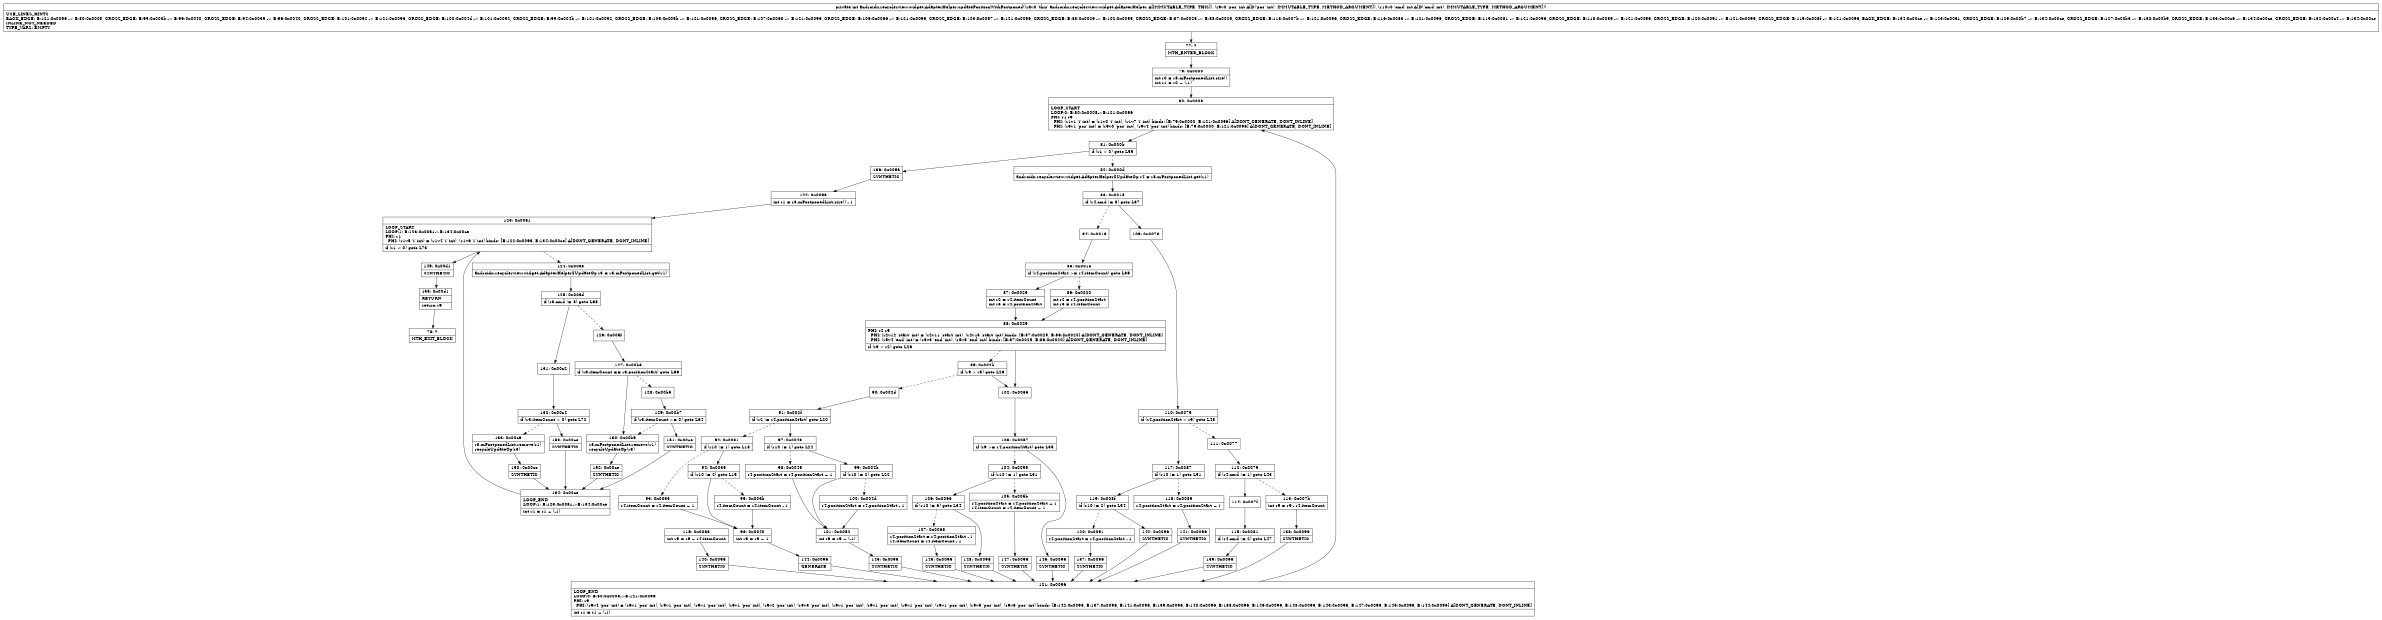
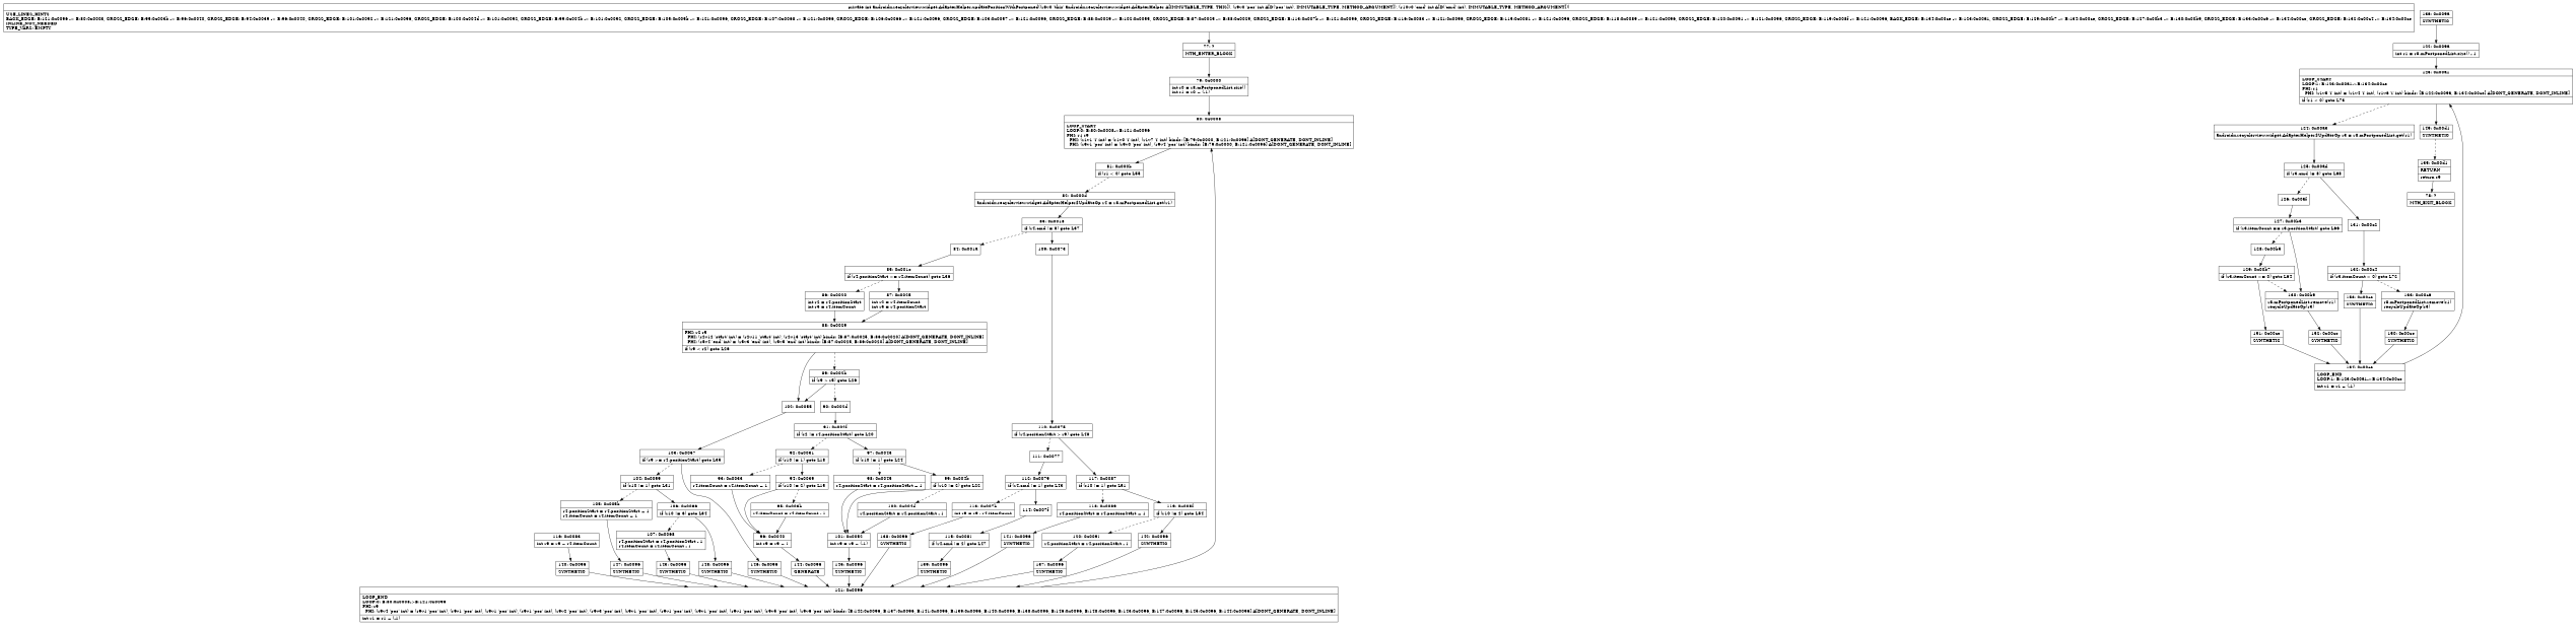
  digraph {
    node [shape=record]
    n1 [label="{77\:\ ?|MTH_ENTER_BLOCK\l}"]
    n2 [label="{79\:\ 0x0000|int r0 = r8.mPostponedList.size()\lint r1 = r0 + (\-1)\l}"]
    n3 [label="{80\:\ 0x0008|LOOP_START\lLOOP:0: B:80:0x0008\-\>B:121:0x0096\lPHI: r1 r9 \l  PHI: (r1v1 'i' int) = (r1v0 'i' int), (r1v7 'i' int) binds: [B:79:0x0000, B:121:0x0096] A[DONT_GENERATE, DONT_INLINE]\l  PHI: (r9v1 'pos' int) = (r9v0 'pos' int), (r9v4 'pos' int) binds: [B:79:0x0000, B:121:0x0096] A[DONT_GENERATE, DONT_INLINE]\l}"]
    n4 [label="{81\:\ 0x000b|if (r1 \< 0) goto L55\l}"]
    n5 [label="{82\:\ 0x000d|androidx.recyclerview.widget.AdapterHelper$UpdateOp r4 = r8.mPostponedList.get(r1)\l}"]
    n6 [label="{136\:\ 0x009a|SYNTHETIC\l}"]
    n7 [label="{83\:\ 0x0018|if (r4.cmd != 8) goto L37\l}"]
    n8 [label="{122\:\ 0x009a|int r1 = r8.mPostponedList.size() \- 1\l}"]
    n9 [label="{84\:\ 0x001a}"]
    n10 [label="{109\:\ 0x0073}"]
    n11 [label="{85\:\ 0x001e|if (r4.positionStart \>= r4.itemCount) goto L36\l}"]
    n12 [label="{110\:\ 0x0075|if (r4.positionStart \> r9) goto L48\l}"]
    n13 [label="{86\:\ 0x0020|int r2 = r4.positionStart\lint r5 = r4.itemCount\l}"]
    n14 [label="{87\:\ 0x0025|int r2 = r4.itemCount\lint r5 = r4.positionStart\l}"]
    n15 [label="{88\:\ 0x0029|PHI: r2 r5 \l  PHI: (r2v12 'start' int) = (r2v11 'start' int), (r2v13 'start' int) binds: [B:87:0x0025, B:86:0x0020] A[DONT_GENERATE, DONT_INLINE]\l  PHI: (r5v4 'end' int) = (r5v3 'end' int), (r5v5 'end' int) binds: [B:87:0x0025, B:86:0x0020] A[DONT_GENERATE, DONT_INLINE]\l|if (r9 \< r2) goto L26\l}"]
    n16 [label="{89\:\ 0x002b|if (r9 \> r5) goto L26\l}"]
    n17 [label="{102\:\ 0x0055}"]
    n18 [label="{90\:\ 0x002d}"]
    n19 [label="{103\:\ 0x0057|if (r9 \>= r4.positionStart) goto L35\l}"]
    n20 [label="{91\:\ 0x002f|if (r2 != r4.positionStart) goto L20\l}"]
    n21 [label="{92\:\ 0x0031|if (r10 != 1) goto L18\l}"]
    n22 [label="{97\:\ 0x0043|if (r10 != 1) goto L24\l}"]
    n23 [label="{93\:\ 0x0033|r4.itemCount = r4.itemCount + 1\l}"]
    n24 [label="{94\:\ 0x0039|if (r10 != 2) goto L15\l}"]
    n25 [label="{98\:\ 0x0045|r4.positionStart = r4.positionStart + 1\l}"]
    n26 [label="{99\:\ 0x004b|if (r10 != 2) goto L22\l}"]
    n27 [label="{96\:\ 0x0040|int r9 = r9 + 1\l}"]
    n28 [label="{95\:\ 0x003b|r4.itemCount = r4.itemCount \- 1\l}"]
    n29 [label="{144\:\ 0x0096|GENERATE\l}"]
    n30 [label="{121\:\ 0x0096|LOOP_END\lLOOP:0: B:80:0x0008\-\>B:121:0x0096\lPHI: r9 \l  PHI: (r9v4 'pos' int) = (r9v1 'pos' int), (r9v1 'pos' int), (r9v1 'pos' int), (r9v1 'pos' int), (r9v2 'pos' int), (r9v3 'pos' int), (r9v1 'pos' int), (r9v1 'pos' int), (r9v1 'pos' int), (r9v1 'pos' int), (r9v5 'pos' int), (r9v6 'pos' int) binds: [B:142:0x0096, B:137:0x0096, B:141:0x0096, B:139:0x0096, B:140:0x0096, B:138:0x0096, B:146:0x0096, B:148:0x0096, B:143:0x0096, B:147:0x0096, B:145:0x0096, B:144:0x0096] A[DONT_GENERATE, DONT_INLINE]\l|int r1 = r1 + (\-1)\l}"]
    n31 [label="{101\:\ 0x0052|int r9 = r9 + (\-1)\l}"]
    n32 [label="{100\:\ 0x004d|r4.positionStart = r4.positionStart \- 1\l}"]
    n33 [label="{145\:\ 0x0096|SYNTHETIC\l}"]
    n34 [label="{104\:\ 0x0059|if (r10 != 1) goto L31\l}"]
    n35 [label="{146\:\ 0x0096|SYNTHETIC\l}"]
    n36 [label="{105\:\ 0x005b|r4.positionStart = r4.positionStart + 1\lr4.itemCount = r4.itemCount + 1\l}"]
    n37 [label="{106\:\ 0x0066|if (r10 != 6) goto L34\l}"]
    n38 [label="{147\:\ 0x0096|SYNTHETIC\l}"]
    n39 [label="{107\:\ 0x0068|r4.positionStart = r4.positionStart \- 1\lr4.itemCount = r4.itemCount \- 1\l}"]
    n40 [label="{148\:\ 0x0096|SYNTHETIC\l}"]
    n41 [label="{143\:\ 0x0096|SYNTHETIC\l}"]
    n42 [label="{111\:\ 0x0077}"]
    n43 [label="{117\:\ 0x0087|if (r10 != 1) goto L51\l}"]
    n44 [label="{112\:\ 0x0079|if (r4.cmd != 1) goto L43\l}"]
    n45 [label="{118\:\ 0x0089|r4.positionStart = r4.positionStart + 1\l}"]
    n46 [label="{119\:\ 0x008f|if (r10 != 2) goto L54\l}"]
    n47 [label="{113\:\ 0x007b|int r9 = r9 \- r4.itemCount\l}"]
    n48 [label="{114\:\ 0x007f}"]
    n49 [label="{138\:\ 0x0096|SYNTHETIC\l}"]
    n50 [label="{115\:\ 0x0081|if (r4.cmd != 2) goto L47\l}"]
    n51 [label="{139\:\ 0x0096|SYNTHETIC\l}"]
    n52 [label="{116\:\ 0x0083|int r9 = r9 + r4.itemCount\l}"]
    n53 [label="{140\:\ 0x0096|SYNTHETIC\l}"]
    n54 [label="{141\:\ 0x0096|SYNTHETIC\l}"]
    n55 [label="{120\:\ 0x0091|r4.positionStart = r4.positionStart \- 1\l}"]
    n56 [label="{142\:\ 0x0096|SYNTHETIC\l}"]
    n57 [label="{137\:\ 0x0096|SYNTHETIC\l}"]
    n58 [label="{123\:\ 0x00a1|LOOP_START\lLOOP:1: B:123:0x00a1\-\>B:134:0x00ce\lPHI: r1 \l  PHI: (r1v5 'i' int) = (r1v4 'i' int), (r1v6 'i' int) binds: [B:122:0x009a, B:134:0x00ce] A[DONT_GENERATE, DONT_INLINE]\l|if (r1 \< 0) goto L73\l}"]
    n59 [label="{124\:\ 0x00a3|androidx.recyclerview.widget.AdapterHelper$UpdateOp r3 = r8.mPostponedList.get(r1)\l}"]
    n60 [label="{149\:\ 0x00d1|SYNTHETIC\l}"]
    n61 [label="{125\:\ 0x00ad|if (r3.cmd != 8) goto L68\l}"]
    n62 [label="{135\:\ 0x00d1|RETURN\l|return r9\l}"]
    n63 [label="{126\:\ 0x00af}"]
    n64 [label="{131\:\ 0x00c2}"]
    n65 [label="{127\:\ 0x00b3|if (r3.itemCount == r3.positionStart) goto L66\l}"]
    n66 [label="{132\:\ 0x00c4|if (r3.itemCount \> 0) goto L72\l}"]
    n67 [label="{128\:\ 0x00b5}"]
    n68 [label="{130\:\ 0x00b9|r8.mPostponedList.remove(r1)\lrecycleUpdateOp(r3)\l}"]
    n69 [label="{129\:\ 0x00b7|if (r3.itemCount \>= 0) goto L64\l}"]
    n70 [label="{152\:\ 0x00ce|SYNTHETIC\l}"]
    n71 [label="{151\:\ 0x00ce|SYNTHETIC\l}"]
    n72 [label="{134\:\ 0x00ce|LOOP_END\lLOOP:1: B:123:0x00a1\-\>B:134:0x00ce\l|int r1 = r1 + (\-1)\l}"]
    n73 [label="{133\:\ 0x00c6|r8.mPostponedList.remove(r1)\lrecycleUpdateOp(r3)\l}"]
    n74 [label="{153\:\ 0x00ce|SYNTHETIC\l}"]
    n75 [label="{150\:\ 0x00ce|SYNTHETIC\l}"]
    n76 [label="{78\:\ ?|MTH_EXIT_BLOCK\l}"]
    n77 [label="{private int androidx.recyclerview.widget.AdapterHelper.updatePositionWithPostponed((r8v0 'this' androidx.recyclerview.widget.AdapterHelper A[IMMUTABLE_TYPE, THIS]), (r9v0 'pos' int A[D('pos' int), IMMUTABLE_TYPE, METHOD_ARGUMENT]), (r10v0 'cmd' int A[D('cmd' int), IMMUTABLE_TYPE, METHOD_ARGUMENT]))  | USE_LINES_HINTS\lBACK_EDGE: B:121:0x0096 \-\> B:80:0x0008, CROSS_EDGE: B:95:0x003b \-\> B:96:0x0040, CROSS_EDGE: B:94:0x0039 \-\> B:96:0x0040, CROSS_EDGE: B:101:0x0052 \-\> B:121:0x0096, CROSS_EDGE: B:100:0x004d \-\> B:101:0x0052, CROSS_EDGE: B:99:0x004b \-\> B:101:0x0052, CROSS_EDGE: B:105:0x005b \-\> B:121:0x0096, CROSS_EDGE: B:107:0x0068 \-\> B:121:0x0096, CROSS_EDGE: B:106:0x0066 \-\> B:121:0x0096, CROSS_EDGE: B:103:0x0057 \-\> B:121:0x0096, CROSS_EDGE: B:88:0x0029 \-\> B:102:0x0055, CROSS_EDGE: B:87:0x0025 \-\> B:88:0x0029, CROSS_EDGE: B:113:0x007b \-\> B:121:0x0096, CROSS_EDGE: B:116:0x0083 \-\> B:121:0x0096, CROSS_EDGE: B:115:0x0081 \-\> B:121:0x0096, CROSS_EDGE: B:118:0x0089 \-\> B:121:0x0096, CROSS_EDGE: B:120:0x0091 \-\> B:121:0x0096, CROSS_EDGE: B:119:0x008f \-\> B:121:0x0096, BACK_EDGE: B:134:0x00ce \-\> B:123:0x00a1, CROSS_EDGE: B:129:0x00b7 \-\> B:134:0x00ce, CROSS_EDGE: B:127:0x00b3 \-\> B:130:0x00b9, CROSS_EDGE: B:133:0x00c6 \-\> B:134:0x00ce, CROSS_EDGE: B:132:0x00c4 \-\> B:134:0x00ce\lINLINE_NOT_NEEDED\lTYPE_VARS: EMPTY\l}"]
    n1 -> n2
    n2 -> n3
    n3 -> n4
    n4 -> n5 [style=dashed]
-   n4 -> n6
    n5 -> n7
    n6 -> n8
    n7 -> n9 [style=dashed]
    n7 -> n10
    n8 -> n58
    n9 -> n11
    n10 -> n12
    n11 -> n13 [style=dashed]
    n11 -> n14
    n12 -> n42 [style=dashed]
    n12 -> n43
    n13 -> n15
    n14 -> n15
    n15 -> n16 [style=dashed]
    n15 -> n17
    n16 -> n17
    n16 -> n18 [style=dashed]
    n17 -> n19
    n18 -> n20
    n19 -> n34 [style=dashed]
    n19 -> n35
    n20 -> n21 [style=dashed]
    n20 -> n22
    n21 -> n23 [style=dashed]
    n21 -> n24
    n22 -> n25 [style=dashed]
    n22 -> n26
    n23 -> n27
    n24 -> n27
    n24 -> n28 [style=dashed]
    n25 -> n31
    n26 -> n31
    n26 -> n32 [style=dashed]
    n27 -> n29
    n28 -> n27
    n29 -> n30
    n30 -> n3
    n31 -> n33
    n32 -> n31
    n33 -> n30
    n34 -> n36 [style=dashed]
    n34 -> n37
    n35 -> n30
    n36 -> n38
    n37 -> n39 [style=dashed]
    n37 -> n40
    n38 -> n30
    n39 -> n41
    n40 -> n30
    n41 -> n30
    n42 -> n44
    n43 -> n45 [style=dashed]
    n43 -> n46
    n44 -> n47 [style=dashed]
    n44 -> n48
    n45 -> n54
    n46 -> n55 [style=dashed]
    n46 -> n56
    n47 -> n49
    n48 -> n50
    n49 -> n30
    n50 -> n51
    n51 -> n30
    n52 -> n53
    n53 -> n30
    n54 -> n30
    n55 -> n57
    n56 -> n30
    n57 -> n30
    n58 -> n59 [style=dashed]
    n58 -> n60
    n59 -> n61
-   n60 -> n62
+   n60 -> n62 [style=dashed]
    n61 -> n63 [style=dashed]
    n61 -> n64
    n62 -> n76
    n63 -> n65
    n64 -> n66
    n65 -> n67 [style=dashed]
    n65 -> n68
    n66 -> n73 [style=dashed]
    n66 -> n74
    n67 -> n69
    n68 -> n70
    n69 -> n68 [style=dashed]
    n69 -> n71
    n70 -> n72
    n71 -> n72
    n72 -> n58
    n73 -> n75
    n74 -> n72
    n75 -> n72
    n77 -> n1
  }
